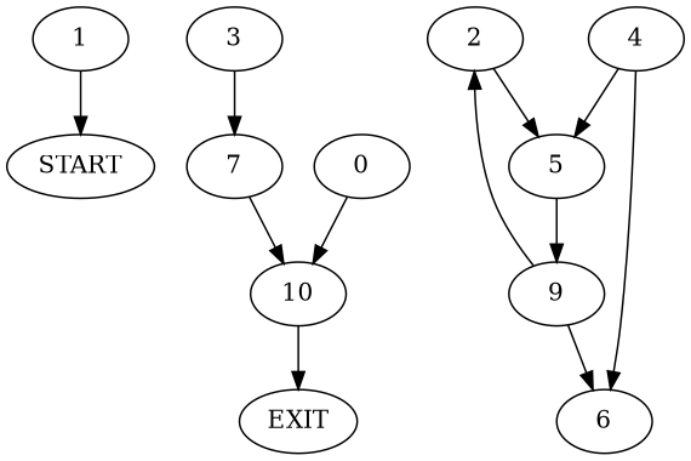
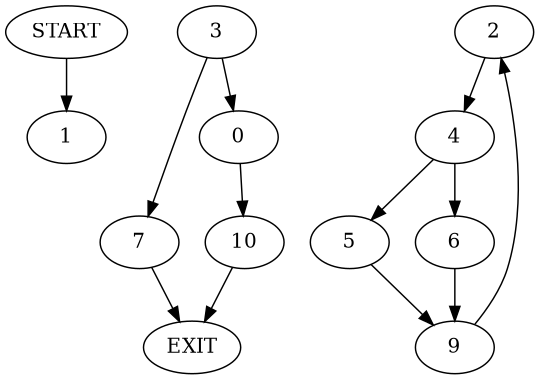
  digraph {
    n1 [label=START]
    1
    n3 [label=EXIT]
    2
    4
    3
    7
    n8 [label=0]
    5
    6
    10
    9
-   1 -> n1
-   2 -> 5
+   n1 -> 1
+   2 -> 4
    4 -> 5
    4 -> 6
    3 -> 7
-   7 -> 10
+   3 -> n8
+   7 -> n3
    n8 -> 10
    5 -> 9
-   9 -> 6
+   6 -> 9
    10 -> n3
    9 -> 2
  }
